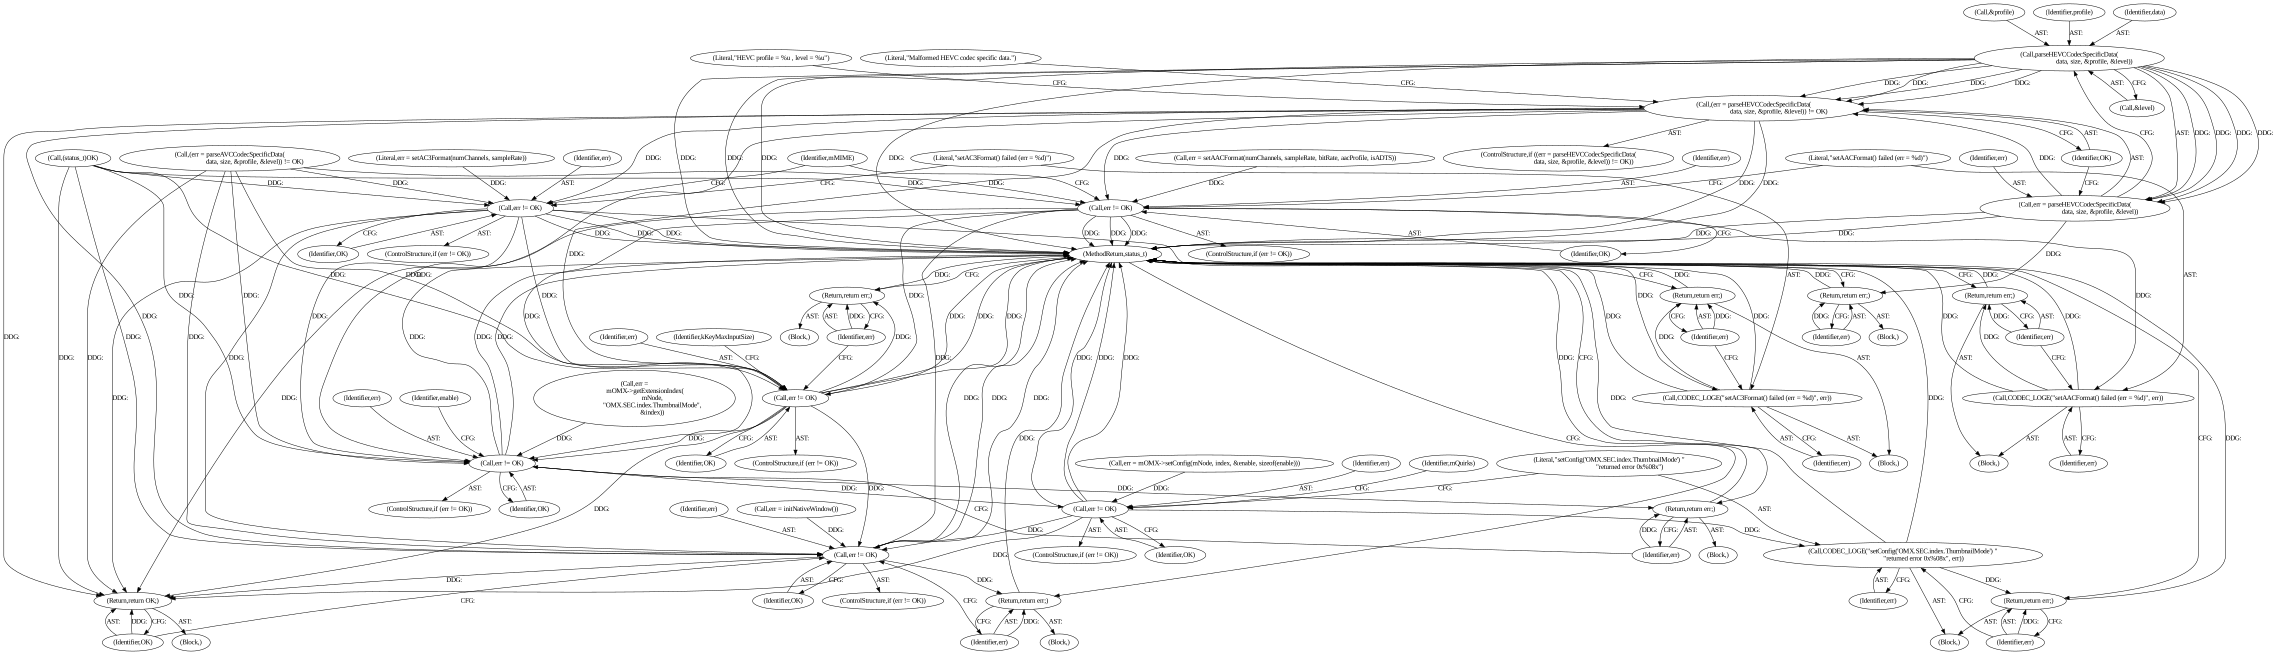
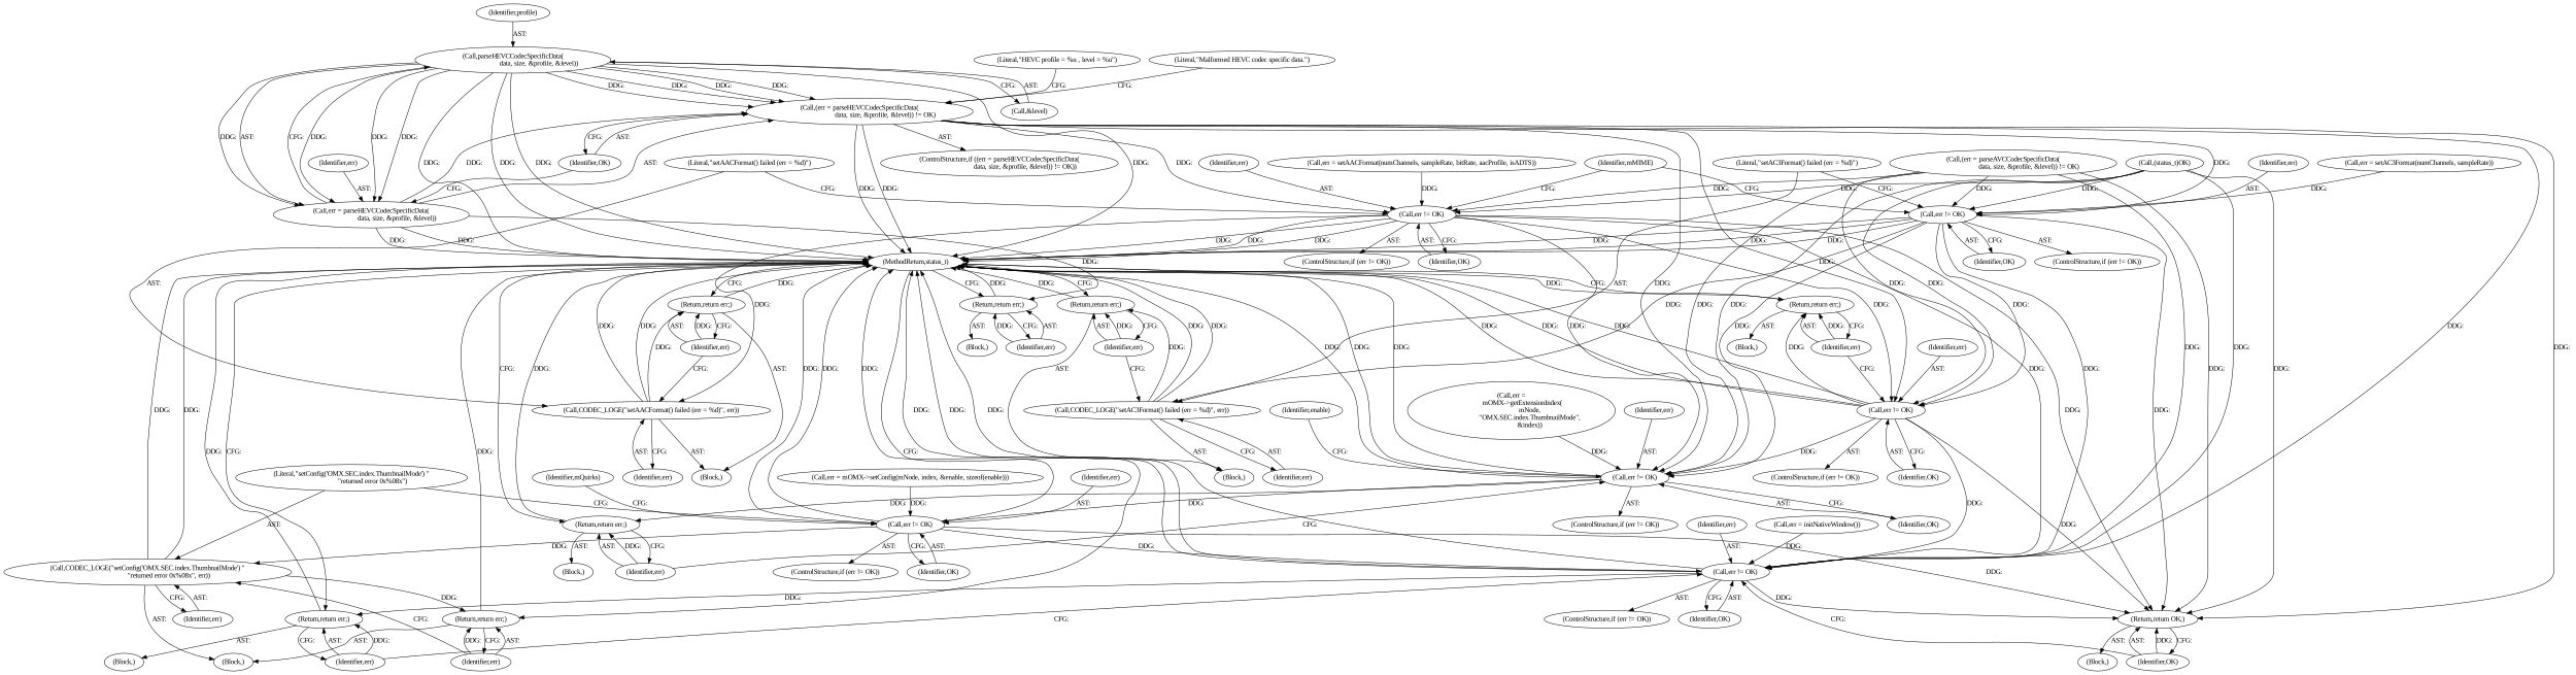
  digraph {
    fontname="Liberation Serif"
    node [fontname="Liberation Serif"]
    edge [fontname="Liberation Serif"]
    n1 [label="(Call,parseHEVCCodecSpecificData(\n                            data, size, &profile, &level))"]
    n2 [label="(Call,(err = parseHEVCCodecSpecificData(\n                            data, size, &profile, &level)) != OK)"]
    n3 [label="(Call,err = parseHEVCCodecSpecificData(\n                            data, size, &profile, &level))"]
    n4 [label="(Call,&level)"]
    n5 [label="(MethodReturn,status_t)"]
    n6 [label="(Call,err != OK)"]
    n7 [label="(Call,err != OK)"]
    n8 [label="(Call,err != OK)"]
    n9 [label="(Call,err != OK)"]
    n10 [label="(Return,return OK;)"]
    n11 [label="(Call,err != OK)"]
    n12 [label="(Identifier,OK)"]
    n13 [label="(ControlStructure,if ((err = parseHEVCCodecSpecificData(\n                            data, size, &profile, &level)) != OK))"]
    n14 [label="(Return,return err;)"]
    n15 [label="(Return,return err;)"]
    n16 [label="(Return,return err;)"]
    n17 [label="(Return,return err;)"]
    n18 [label="(Return,return err;)"]
    n19 [label="(Return,return err;)"]
    n20 [label="(Return,return err;)"]
    n21 [label="(Call,CODEC_LOGE(\"setAACFormat() failed (err = %d)\", err))"]
    n22 [label="(Identifier,OK)"]
    n23 [label="(ControlStructure,if (err != OK))"]
    n24 [label="(ControlStructure,if (err != OK))"]
    n25 [label="(Identifier,OK)"]
    n26 [label="(Call,err != OK)"]
    n27 [label="(Identifier,OK)"]
    n28 [label="(ControlStructure,if (err != OK))"]
    n29 [label="(ControlStructure,if (err != OK))"]
    n30 [label="(Identifier,OK)"]
    n31 [label="(Identifier,OK)"]
    n32 [label="(Block,)"]
    n33 [label="(Call,CODEC_LOGE(\"setAC3Format() failed (err = %d)\", err))"]
    n34 [label="(Identifier,OK)"]
    n35 [label="(ControlStructure,if (err != OK))"]
    n36 [label="(Block,)"]
    n37 [label="(Identifier,err)"]
    n38 [label="(Identifier,err)"]
    n39 [label="(Identifier,err)"]
    n40 [label="(Block,)"]
    n41 [label="(Identifier,err)"]
    n42 [label="(Block,)"]
    n43 [label="(Call,CODEC_LOGE(\"setConfig('OMX.SEC.index.ThumbnailMode') \"\n                       \"returned error 0x%08x\", err))"]
    n44 [label="(ControlStructure,if (err != OK))"]
    n45 [label="(Identifier,OK)"]
    n46 [label="(Block,)"]
    n47 [label="(Identifier,err)"]
    n48 [label="(Identifier,err)"]
    n49 [label="(Block,)"]
    n50 [label="(Identifier,err)"]
    n51 [label="(Identifier,err)"]
    n52 [label="(Block,)"]
    n53 [label="(Identifier,err)"]
    n54 [label="(Block,)"]
    n55 [label="(Identifier,err)"]
-   n56 [label="(Call,&profile)"]
    n57 [label="(Call,err = mOMX->setConfig(mNode, index, &enable, sizeof(enable)))"]
    n58 [label="(Identifier,err)"]
    n59 [label="(Identifier,err)"]
    n60 [label="(Identifier,err)"]
    n61 [label="(Call,(err = parseAVCCodecSpecificData(\n                            data, size, &profile, &level)) != OK)"]
    n62 [label="(Literal,\"HEVC profile = %u , level = %u\")"]
    n63 [label="(Identifier,err)"]
    n64 [label="(Literal,\"Malformed HEVC codec specific data.\")"]
    n65 [label="(Identifier,err)"]
    n66 [label="(Literal,\"setAACFormat() failed (err = %d)\")"]
    n67 [label="(Identifier,err)"]
    n68 [label="(Call,(status_t)OK)"]
    n69 [label="(Literal,\"setAC3Format() failed (err = %d)\")"]
    n70 [label="(Identifier,profile)"]
    n71 [label="(Identifier,enable)"]
-   n72 [label="(Literal,err = setAC3Format(numChannels, sampleRate))"]
-   n73 [label="(Identifier,data)"]
-   n74 [label="(Identifier,kKeyMaxInputSize)"]
+   n72 [label="(Call,err = setAC3Format(numChannels, sampleRate))"]
    n75 [label="(Identifier,mQuirks)"]
    n76 [label="(Literal,\"setConfig('OMX.SEC.index.ThumbnailMode') \"\n                       \"returned error 0x%08x\")"]
    n77 [label="(Identifier,mMIME)"]
    n78 [label="(Identifier,err)"]
    n79 [label="(Call,err = setAACFormat(numChannels, sampleRate, bitRate, aacProfile, isADTS))"]
    n80 [label="(Call,err = initNativeWindow())"]
    n81 [label="(Call,err =\n            mOMX->getExtensionIndex(\n                    mNode,\n                    \"OMX.SEC.index.ThumbnailMode\",\n                    &index))"]
    n1 -> n2 [label="DDG: "]
    n1 -> n2 [label="DDG: "]
    n1 -> n2 [label="DDG: "]
    n1 -> n2 [label="DDG: "]
    n1 -> n3 [label="AST: "]
    n1 -> n3 [label="DDG: "]
    n1 -> n3 [label="DDG: "]
    n1 -> n3 [label="DDG: "]
    n1 -> n3 [label="DDG: "]
    n1 -> n4 [label="CFG: "]
    n1 -> n5 [label="DDG: "]
    n1 -> n5 [label="DDG: "]
    n1 -> n5 [label="DDG: "]
    n1 -> n5 [label="DDG: "]
    n2 -> n5 [label="DDG: "]
    n2 -> n5 [label="DDG: "]
    n2 -> n6 [label="DDG: "]
    n2 -> n7 [label="DDG: "]
    n2 -> n8 [label="DDG: "]
    n2 -> n9 [label="DDG: "]
    n2 -> n10 [label="DDG: "]
    n2 -> n11 [label="DDG: "]
    n2 -> n12 [label="CFG: "]
    n2 -> n13 [label="AST: "]
    n3 -> n1 [label="CFG: "]
    n3 -> n2 [label="AST: "]
    n3 -> n2 [label="DDG: "]
    n3 -> n5 [label="DDG: "]
    n3 -> n5 [label="DDG: "]
    n3 -> n14 [label="DDG: "]
    n4 -> n1 [label="AST: "]
    n5 -> n14 [label="CFG: "]
    n5 -> n15 [label="CFG: "]
    n5 -> n16 [label="CFG: "]
    n5 -> n17 [label="CFG: "]
    n5 -> n18 [label="CFG: "]
    n5 -> n19 [label="CFG: "]
    n5 -> n20 [label="CFG: "]
    n6 -> n5 [label="DDG: "]
    n6 -> n5 [label="DDG: "]
    n6 -> n5 [label="DDG: "]
    n6 -> n7 [label="DDG: "]
    n6 -> n8 [label="DDG: "]
    n6 -> n9 [label="DDG: "]
    n6 -> n10 [label="DDG: "]
    n6 -> n21 [label="DDG: "]
    n6 -> n22 [label="CFG: "]
    n6 -> n23 [label="AST: "]
    n7 -> n5 [label="DDG: "]
    n7 -> n5 [label="DDG: "]
    n7 -> n5 [label="DDG: "]
    n7 -> n8 [label="DDG: "]
    n7 -> n9 [label="DDG: "]
    n7 -> n10 [label="DDG: "]
    n7 -> n16 [label="DDG: "]
    n7 -> n24 [label="AST: "]
    n7 -> n25 [label="CFG: "]
    n8 -> n5 [label="DDG: "]
    n8 -> n5 [label="DDG: "]
    n8 -> n5 [label="DDG: "]
    n8 -> n17 [label="DDG: "]
    n8 -> n26 [label="DDG: "]
    n8 -> n27 [label="CFG: "]
    n8 -> n28 [label="AST: "]
    n9 -> n5 [label="DDG: "]
    n9 -> n5 [label="DDG: "]
    n9 -> n5 [label="DDG: "]
    n9 -> n10 [label="DDG: "]
    n9 -> n19 [label="DDG: "]
    n9 -> n29 [label="AST: "]
    n9 -> n30 [label="CFG: "]
    n10 -> n31 [label="CFG: "]
    n10 -> n32 [label="AST: "]
    n11 -> n5 [label="DDG: "]
    n11 -> n5 [label="DDG: "]
    n11 -> n5 [label="DDG: "]
    n11 -> n7 [label="DDG: "]
    n11 -> n8 [label="DDG: "]
    n11 -> n9 [label="DDG: "]
    n11 -> n10 [label="DDG: "]
    n11 -> n33 [label="DDG: "]
    n11 -> n34 [label="CFG: "]
    n11 -> n35 [label="AST: "]
    n12 -> n2 [label="AST: "]
    n12 -> n3 [label="CFG: "]
    n14 -> n5 [label="DDG: "]
    n14 -> n54 [label="AST: "]
    n14 -> n55 [label="CFG: "]
    n15 -> n5 [label="DDG: "]
    n15 -> n36 [label="AST: "]
    n15 -> n38 [label="CFG: "]
    n16 -> n5 [label="DDG: "]
    n16 -> n39 [label="CFG: "]
    n16 -> n40 [label="AST: "]
    n17 -> n5 [label="DDG: "]
    n17 -> n41 [label="CFG: "]
    n17 -> n42 [label="AST: "]
    n18 -> n5 [label="DDG: "]
    n18 -> n46 [label="AST: "]
    n18 -> n48 [label="CFG: "]
    n19 -> n5 [label="DDG: "]
    n19 -> n49 [label="AST: "]
    n19 -> n50 [label="CFG: "]
    n20 -> n5 [label="DDG: "]
    n20 -> n52 [label="AST: "]
    n20 -> n53 [label="CFG: "]
    n21 -> n5 [label="DDG: "]
    n21 -> n5 [label="DDG: "]
    n21 -> n15 [label="DDG: "]
    n21 -> n36 [label="AST: "]
    n21 -> n37 [label="CFG: "]
    n22 -> n6 [label="AST: "]
    n25 -> n7 [label="AST: "]
    n26 -> n5 [label="DDG: "]
    n26 -> n5 [label="DDG: "]
    n26 -> n5 [label="DDG: "]
    n26 -> n9 [label="DDG: "]
    n26 -> n10 [label="DDG: "]
    n26 -> n43 [label="DDG: "]
    n26 -> n44 [label="AST: "]
    n26 -> n45 [label="CFG: "]
    n27 -> n8 [label="AST: "]
    n30 -> n9 [label="AST: "]
    n31 -> n9 [label="CFG: "]
    n31 -> n10 [label="AST: "]
    n31 -> n10 [label="DDG: "]
    n33 -> n5 [label="DDG: "]
    n33 -> n5 [label="DDG: "]
    n33 -> n20 [label="DDG: "]
    n33 -> n51 [label="CFG: "]
    n33 -> n52 [label="AST: "]
    n34 -> n11 [label="AST: "]
    n37 -> n21 [label="AST: "]
    n38 -> n15 [label="AST: "]
    n38 -> n15 [label="DDG: "]
    n38 -> n21 [label="CFG: "]
    n39 -> n7 [label="CFG: "]
    n39 -> n16 [label="AST: "]
    n39 -> n16 [label="DDG: "]
    n41 -> n8 [label="CFG: "]
    n41 -> n17 [label="AST: "]
    n41 -> n17 [label="DDG: "]
    n43 -> n5 [label="DDG: "]
    n43 -> n5 [label="DDG: "]
    n43 -> n18 [label="DDG: "]
    n43 -> n46 [label="AST: "]
    n43 -> n47 [label="CFG: "]
    n45 -> n26 [label="AST: "]
    n47 -> n43 [label="AST: "]
    n48 -> n18 [label="AST: "]
    n48 -> n18 [label="DDG: "]
    n48 -> n43 [label="CFG: "]
    n50 -> n9 [label="CFG: "]
    n50 -> n19 [label="AST: "]
    n50 -> n19 [label="DDG: "]
    n51 -> n33 [label="AST: "]
    n53 -> n20 [label="AST: "]
    n53 -> n20 [label="DDG: "]
    n53 -> n33 [label="CFG: "]
    n55 -> n14 [label="AST: "]
    n55 -> n14 [label="DDG: "]
-   n56 -> n1 [label="AST: "]
    n57 -> n26 [label="DDG: "]
    n58 -> n9 [label="AST: "]
    n59 -> n8 [label="AST: "]
    n60 -> n3 [label="AST: "]
    n61 -> n6 [label="DDG: "]
    n61 -> n7 [label="DDG: "]
    n61 -> n8 [label="DDG: "]
    n61 -> n9 [label="DDG: "]
    n61 -> n10 [label="DDG: "]
    n61 -> n11 [label="DDG: "]
    n62 -> n2 [label="CFG: "]
    n63 -> n7 [label="AST: "]
    n64 -> n2 [label="CFG: "]
    n65 -> n6 [label="AST: "]
    n66 -> n6 [label="CFG: "]
    n66 -> n21 [label="AST: "]
    n67 -> n26 [label="AST: "]
    n68 -> n6 [label="DDG: "]
    n68 -> n7 [label="DDG: "]
    n68 -> n8 [label="DDG: "]
    n68 -> n9 [label="DDG: "]
    n68 -> n10 [label="DDG: "]
    n68 -> n11 [label="DDG: "]
    n69 -> n11 [label="CFG: "]
    n69 -> n33 [label="AST: "]
    n70 -> n1 [label="AST: "]
    n71 -> n8 [label="CFG: "]
    n72 -> n11 [label="DDG: "]
-   n73 -> n1 [label="AST: "]
-   n74 -> n7 [label="CFG: "]
    n75 -> n26 [label="CFG: "]
    n76 -> n26 [label="CFG: "]
    n76 -> n43 [label="AST: "]
    n77 -> n6 [label="CFG: "]
    n77 -> n11 [label="CFG: "]
    n78 -> n11 [label="AST: "]
    n79 -> n6 [label="DDG: "]
    n80 -> n9 [label="DDG: "]
    n81 -> n8 [label="DDG: "]
  }
